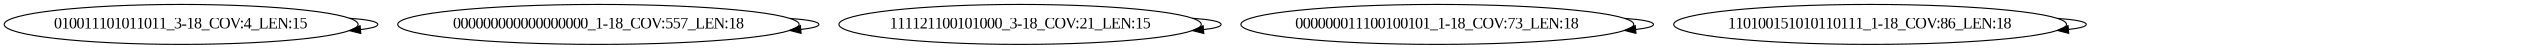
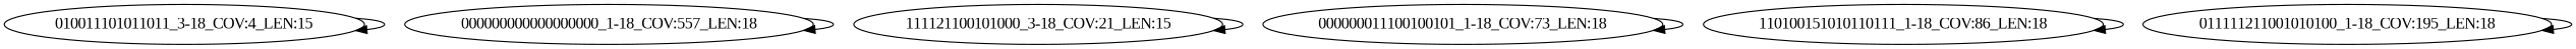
  digraph {
    fontname="Liberation Serif"
    node [fontname="Liberation Serif"]
    edge [fontname="Liberation Serif"]
    "010011101011011_3-18_COV:4_LEN:15"
    "000000000000000000_1-18_COV:557_LEN:18"
    "111121100101000_3-18_COV:21_LEN:15"
    "000000011100100101_1-18_COV:73_LEN:18"
    n5 [label="110100151010110111_1-18_COV:86_LEN:18"]
+   "011111211001010100_1-18_COV:195_LEN:18"
    "010011101011011_3-18_COV:4_LEN:15" -> "010011101011011_3-18_COV:4_LEN:15"
    "000000000000000000_1-18_COV:557_LEN:18" -> "000000000000000000_1-18_COV:557_LEN:18"
    "111121100101000_3-18_COV:21_LEN:15" -> "111121100101000_3-18_COV:21_LEN:15"
    "000000011100100101_1-18_COV:73_LEN:18" -> "000000011100100101_1-18_COV:73_LEN:18"
    n5 -> n5
+   "011111211001010100_1-18_COV:195_LEN:18" -> "011111211001010100_1-18_COV:195_LEN:18"
  }
